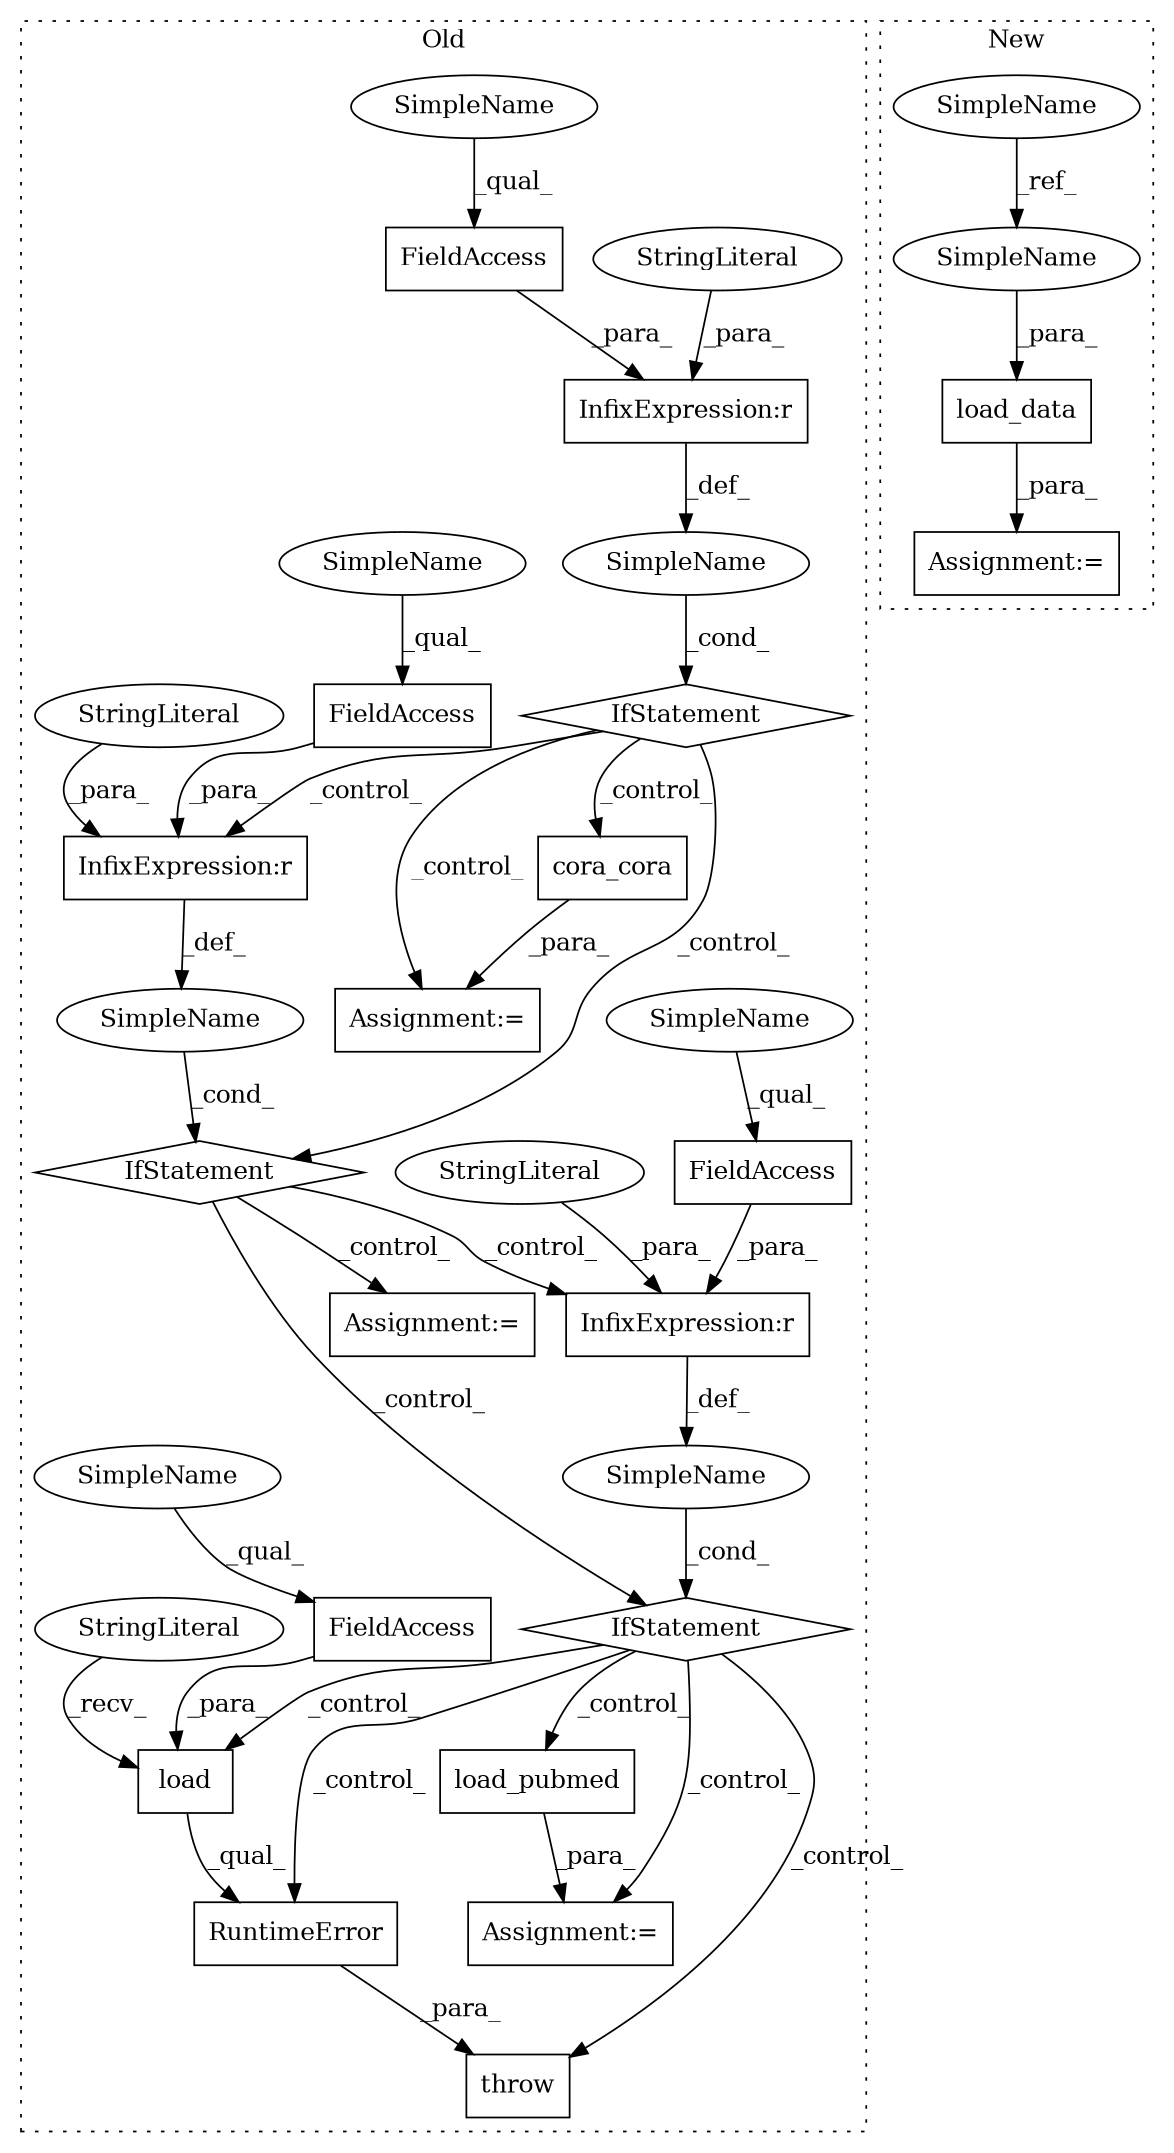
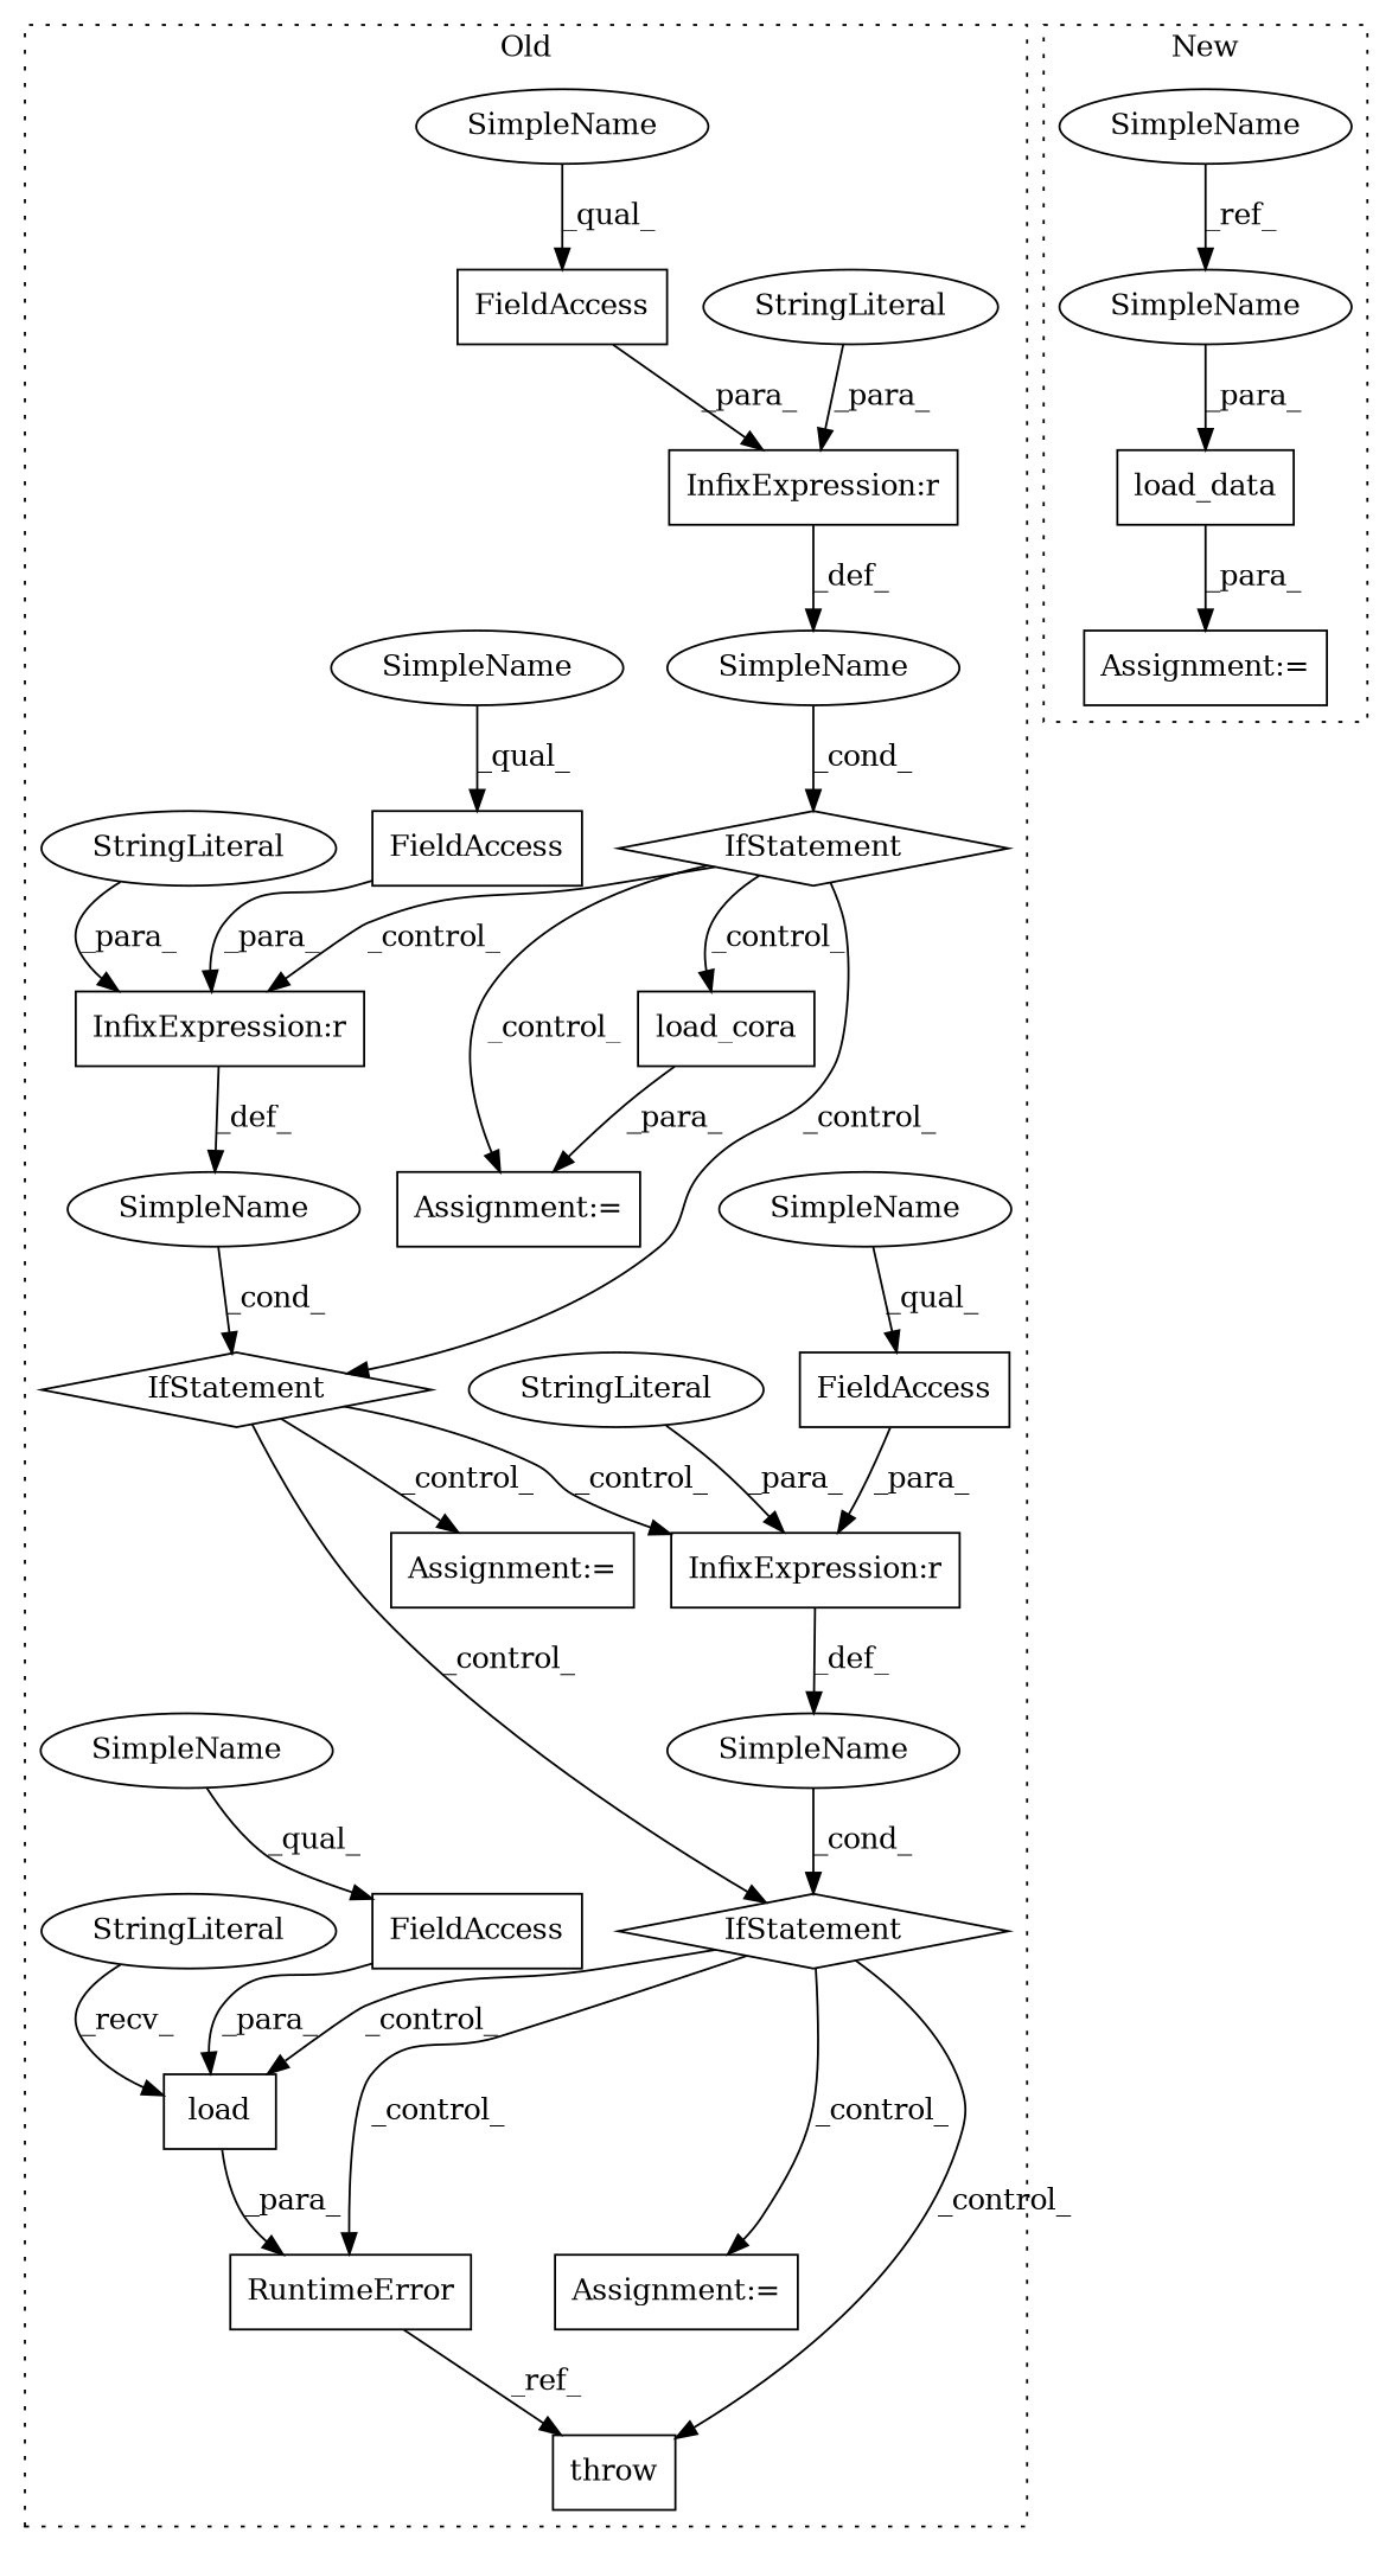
  digraph {
    node [a=42 l=4 shape=box]
    n1 [a=25 l="4,2" label=IfStatement s="2539,2569" shape=diamond]
    n2 [a=7 l=1 label="Assignment:=" s=2659]
    n3 [label=SimpleName shape=ellipse l=""]
    n4 [label=SimpleName shape=ellipse l=""]
    n5 [a=27 label="InfixExpression:r" s=2555]
    n6 [a=22 l=12 label=FieldAccess s=2543]
    n7 [a=22 l=12 label=FieldAccess s=2473]
    n8 [label=SimpleName shape=ellipse l=""]
    n9 [a=53 l=6 label=throw s=2695]
    n10 [a=27 label="InfixExpression:r" s=2633]
    n11 [a=27 label="InfixExpression:r" s=2485]
    n12 [a=22 l=12 label=FieldAccess s=2621]
    n13 [a=22 l=12 label=FieldAccess s=2741]
    n14 [a=32 l="7,1" label=load s="2734,2753"]
    n15 [a=25 l="4,2" label=IfStatement s="2617,2645" shape=diamond]
    n16 [a=25 l="4,2" label=IfStatement s="2469,2495" shape=diamond]
    n17 [a=32 l="13,1" label=RuntimeError s="2701,2754"]
-   n18 [a=32 l=13 label=load_pubmed s=2660]
    n19 [a=45 l=6 label=StringLiteral s=2489 shape=ellipse]
    n20 [a=45 l=8 label=StringLiteral s=2637 shape=ellipse]
    n21 [a=45 l=10 label=StringLiteral s=2559 shape=ellipse]
    n22 [a=7 l=1 label="Assignment:=" s=2509]
    n23 [a=7 l=1 label="Assignment:=" s=2583]
    n24 [a=45 l=19 label=StringLiteral s=2714 shape=ellipse]
-   n25 [a=32 l=11 label=cora_cora s=2510]
+   n25 [a=32 l=11 label=load_cora s=2510]
    n26 [label=SimpleName s=2741 shape=ellipse]
    n27 [label=SimpleName s=2621 shape=ellipse]
    n28 [label=SimpleName s=2543 shape=ellipse]
    n29 [label=SimpleName s=2473 shape=ellipse]
    n30 [a=32 l="10,1" label=load_data s="2466,2480"]
    n31 [a=7 l=1 label="Assignment:=" s=2465]
    n32 [label=SimpleName s=2286 shape=ellipse]
    n33 [label=SimpleName s=2476 shape=ellipse]
    subgraph cluster_1 {
      label=Old
      style=dotted
      n1
      n2
      n3
      n4
      n5
      n6
      n7
      n8
      n9
      n10
      n11
      n12
      n13
      n14
      n15
      n16
      n17
-     n18
      n19
      n20
      n21
      n22
      n23
      n24
      n25
      n26
      n27
      n28
      n29
    }
    subgraph cluster_2 {
      label=New
      style=dotted
      n30
      n31
      n32
      n33
    }
    n1 -> n10 [label=_control_]
    n1 -> n15 [label=_control_]
    n1 -> n23 [label=_control_]
    n3 -> n16 [label=_cond_]
    n4 -> n1 [label=_cond_]
    n5 -> n4 [label=_def_]
    n6 -> n5 [label=_para_]
    n7 -> n11 [label=_para_]
    n8 -> n15 [label=_cond_]
    n10 -> n8 [label=_def_]
    n11 -> n3 [label=_def_]
    n12 -> n10 [label=_para_]
    n13 -> n14 [label=_para_]
-   n14 -> n17 [label=_qual_]
+   n14 -> n17 [label=_para_]
    n15 -> n2 [label=_control_]
    n15 -> n9 [label=_control_]
    n15 -> n14 [label=_control_]
    n15 -> n17 [label=_control_]
-   n15 -> n18 [label=_control_]
    n16 -> n1 [label=_control_]
    n16 -> n5 [label=_control_]
    n16 -> n22 [label=_control_]
    n16 -> n25 [label=_control_]
-   n17 -> n9 [label=_para_]
-   n18 -> n2 [label=_para_]
+   n17 -> n9 [label=_ref_]
    n19 -> n11 [label=_para_]
    n20 -> n10 [label=_para_]
    n21 -> n5 [label=_para_]
    n24 -> n14 [label=_recv_]
    n25 -> n22 [label=_para_]
    n26 -> n13 [label=_qual_]
    n27 -> n12 [label=_qual_]
    n28 -> n6 [label=_qual_]
    n29 -> n7 [label=_qual_]
    n30 -> n31 [label=_para_]
    n32 -> n33 [label=_ref_]
    n33 -> n30 [label=_para_]
  }
